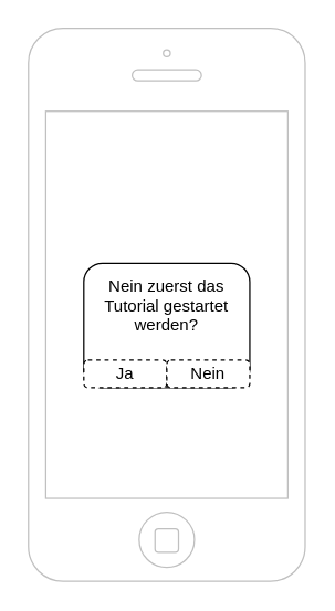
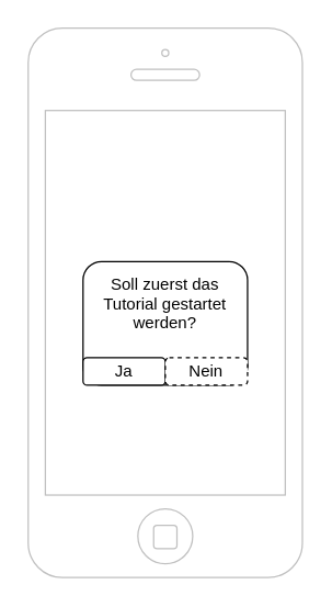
  <mxCell id="0" />
  <mxCell id="1" parent="0" />
  <mxCell id="2" value="" style="html=1;verticalLabelPosition=bottom;labelBackgroundColor=#ffffff;verticalAlign=top;shadow=0;dashed=0;strokeWidth=1;shape=mxgraph.ios7.misc.iphone;strokeColor=#c0c0c0;" parent="1" vertex="1"><mxGeometry x="20" y="20" width="200" height="400" as="geometry" /></mxCell>
- <mxCell id="3" value="&lt;div&gt;Nein zuerst das Tutorial gestartet werden?&lt;/div&gt;&lt;div&gt;&lt;br&gt;&lt;/div&gt;&lt;div&gt;&lt;br&gt;&lt;/div&gt;" style="rounded=1;whiteSpace=wrap;html=1;" vertex="1" parent="1"><mxGeometry x="60" y="190" width="120" height="90" as="geometry" /></mxCell>
- <mxCell id="4" value="Ja" style="rounded=1;whiteSpace=wrap;html=1;dashed=1;" vertex="1" parent="1"><mxGeometry x="60" y="260" width="60" height="20" as="geometry" /></mxCell>
+ <mxCell id="3" value="&lt;div&gt;Soll zuerst das Tutorial gestartet werden?&lt;/div&gt;&lt;div&gt;&lt;br&gt;&lt;/div&gt;&lt;div&gt;&lt;br&gt;&lt;/div&gt;" style="rounded=1;whiteSpace=wrap;html=1;" vertex="1" parent="1"><mxGeometry x="60" y="190" width="120" height="90" as="geometry" /></mxCell>
+ <mxCell id="4" value="Ja" style="rounded=1;whiteSpace=wrap;html=1;" vertex="1" parent="1"><mxGeometry x="60" y="260" width="60" height="20" as="geometry" /></mxCell>
  <mxCell id="5" value="Nein" style="rounded=1;whiteSpace=wrap;html=1;dashed=1;" vertex="1" parent="1"><mxGeometry x="120" y="260" width="60" height="20" as="geometry" /></mxCell>
